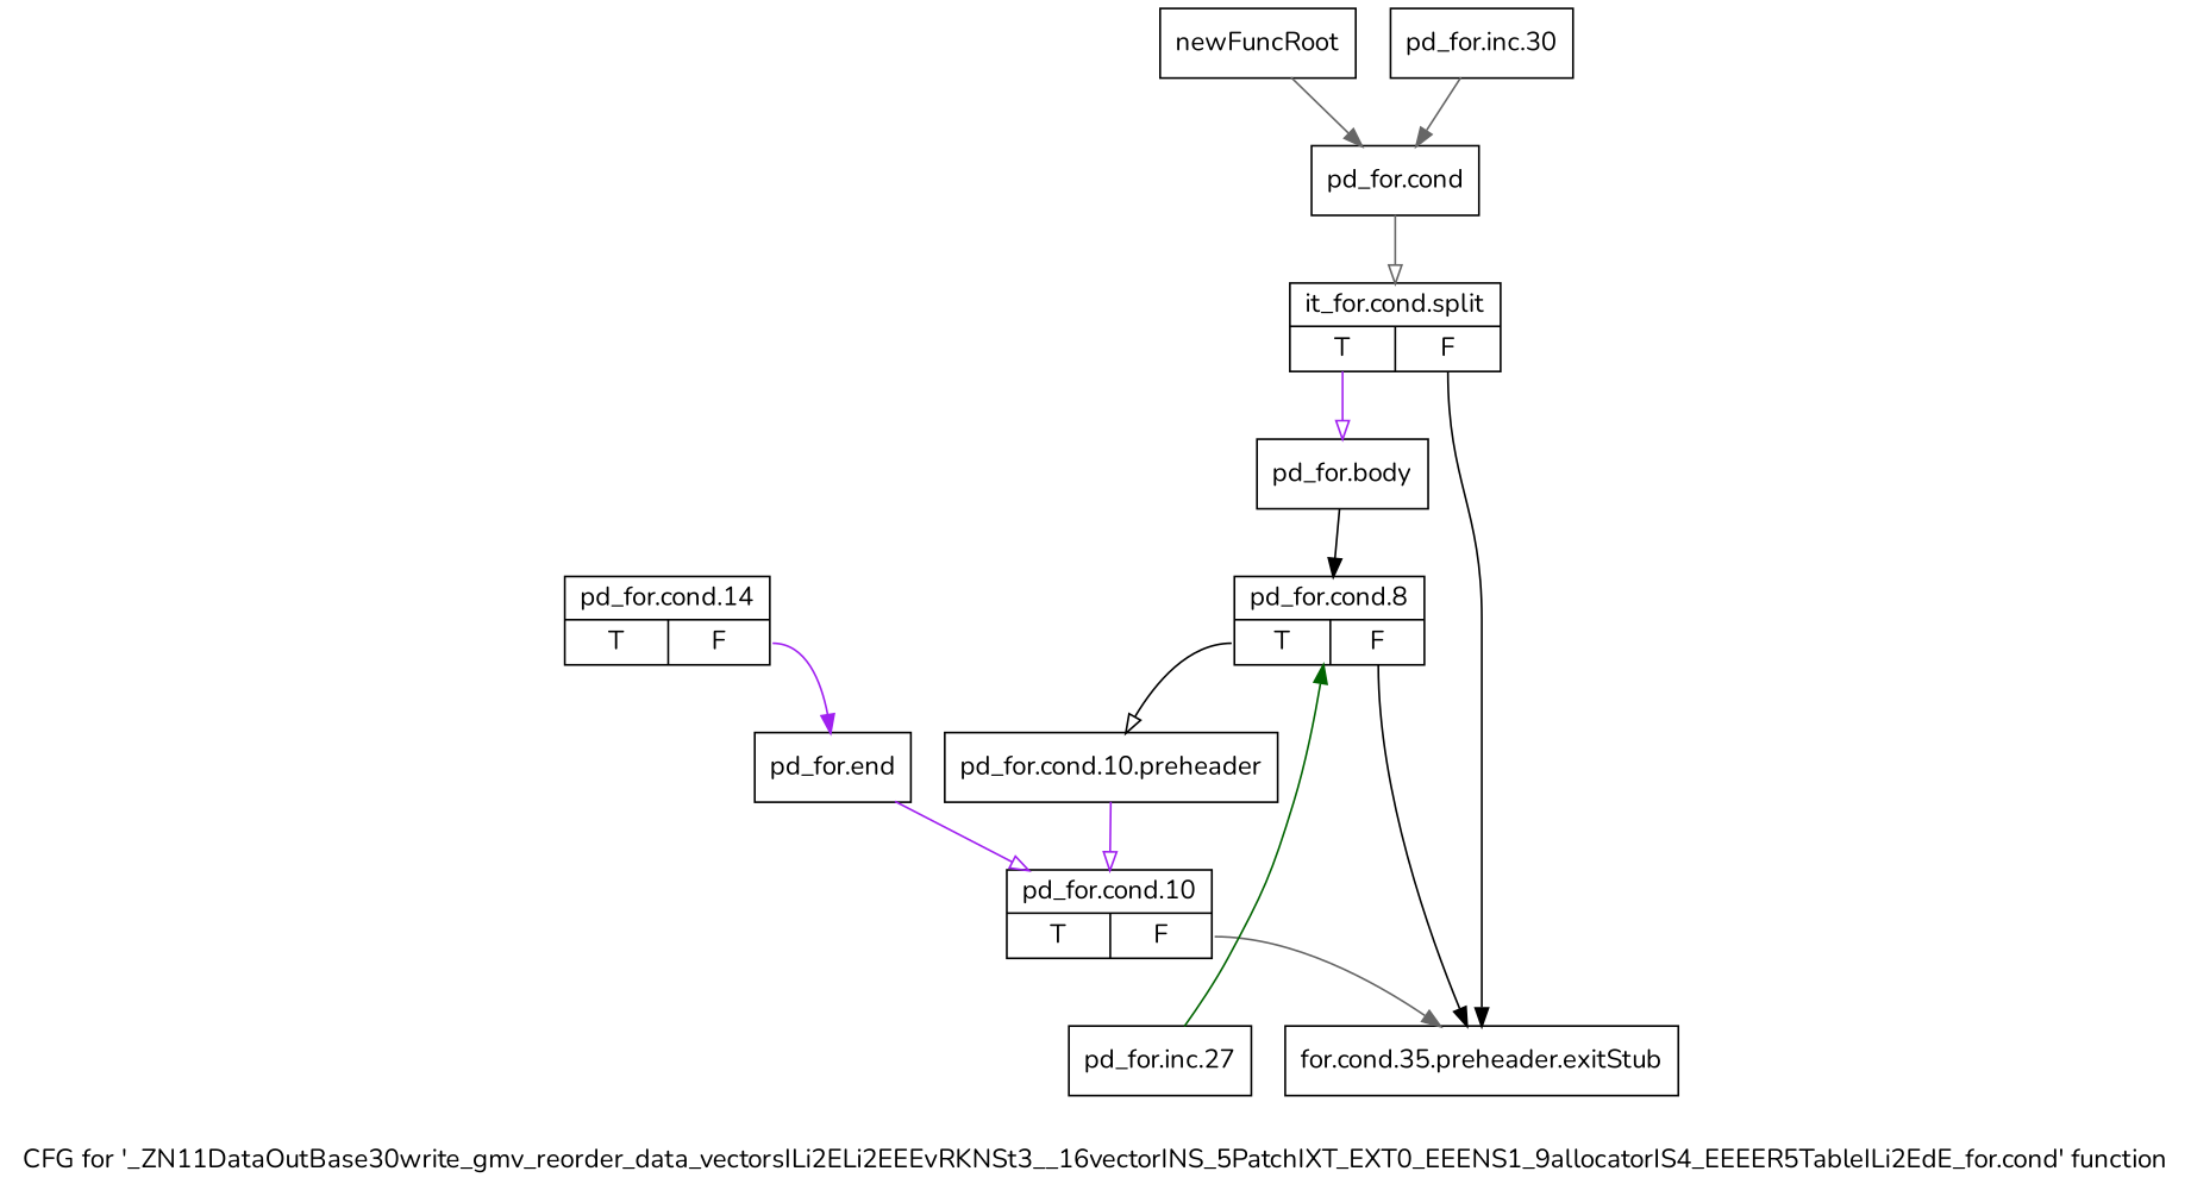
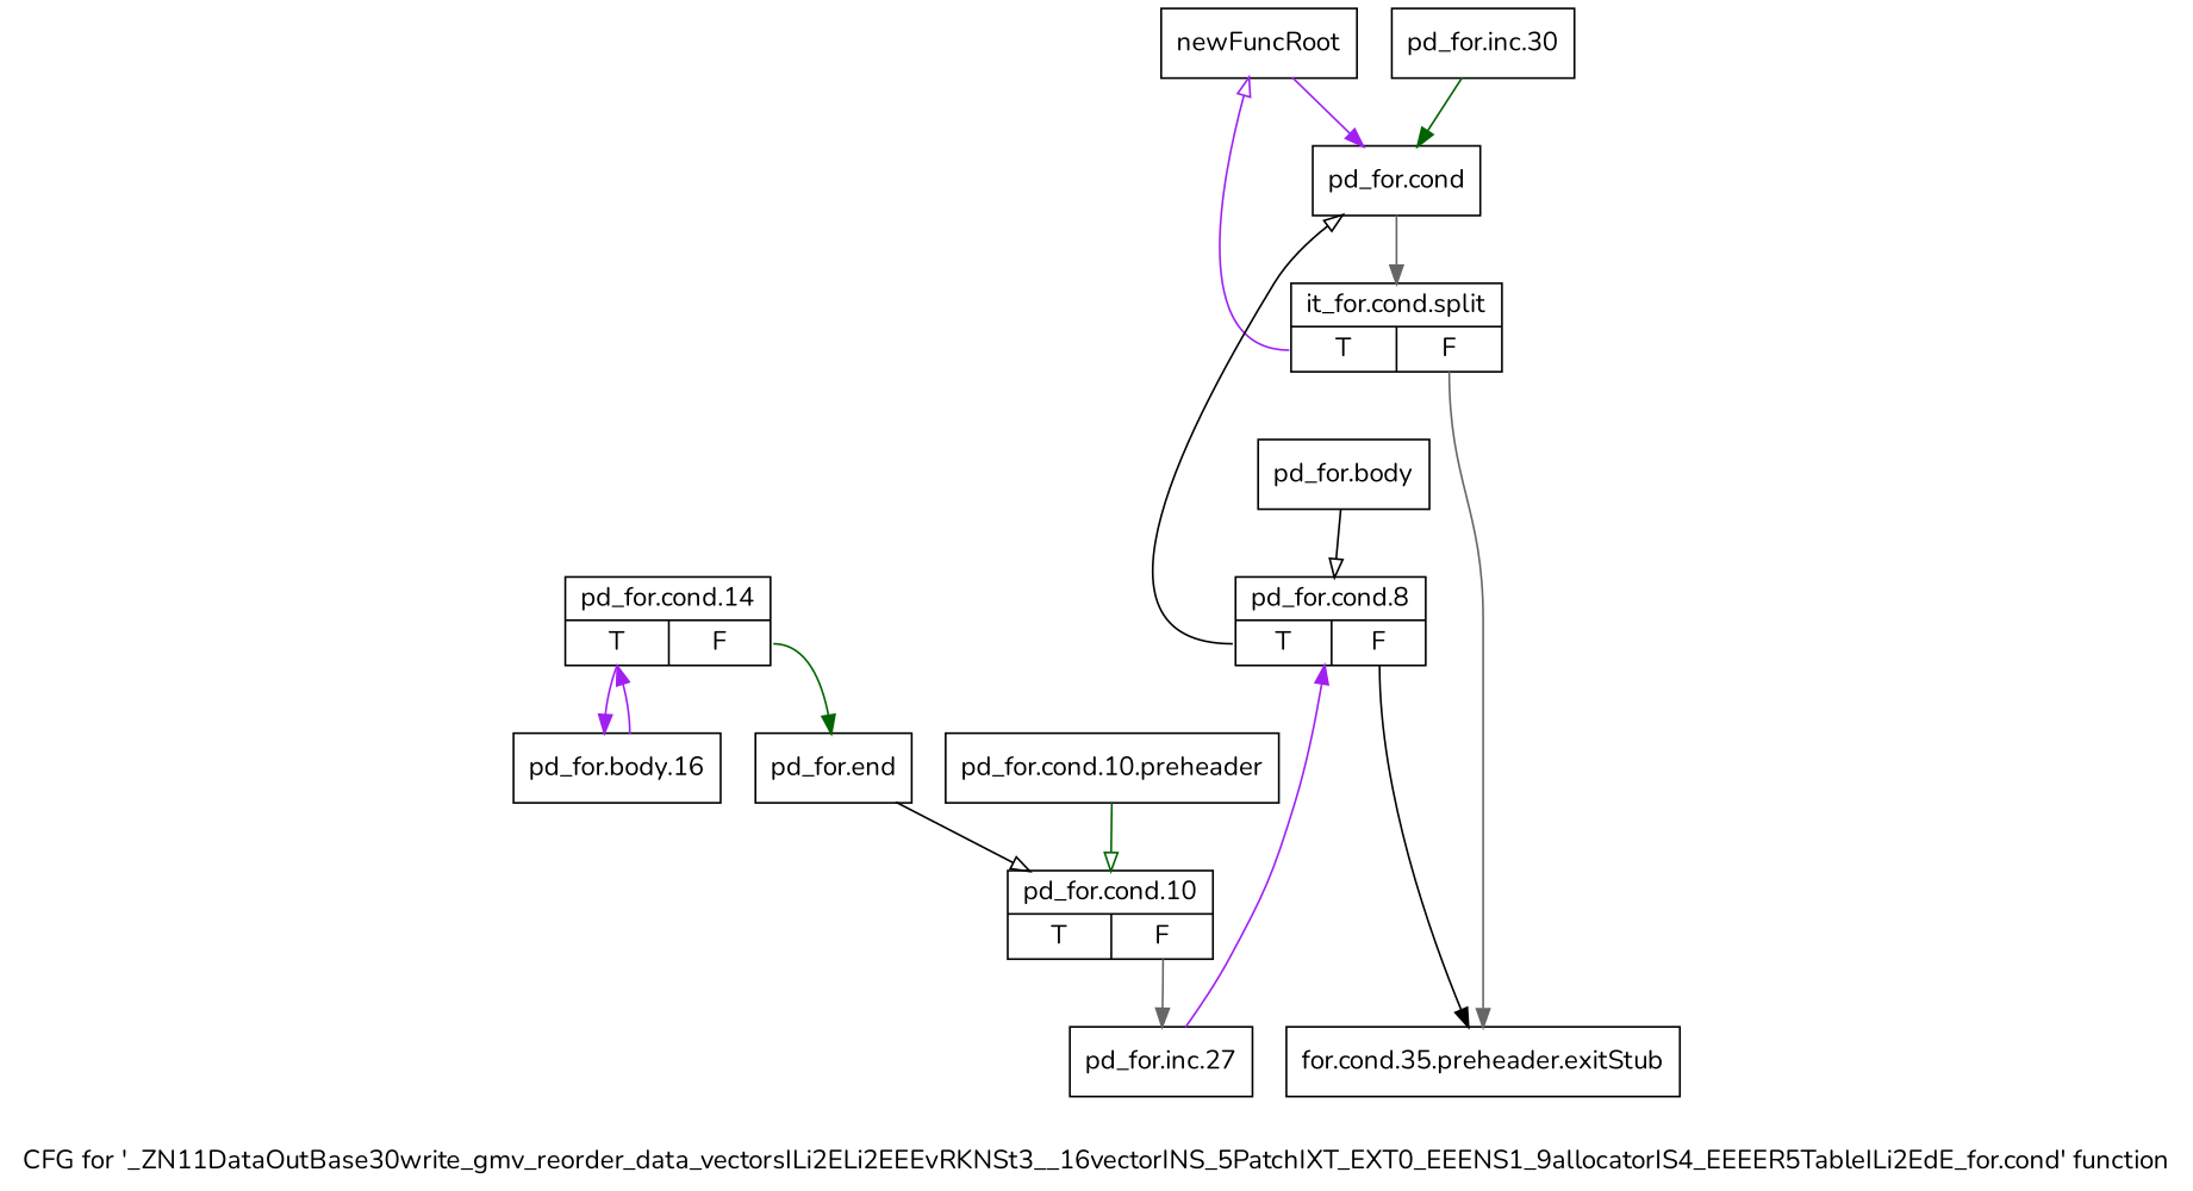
  digraph {
    fontname=Nunito
    label="CFG for '_ZN11DataOutBase30write_gmv_reorder_data_vectorsILi2ELi2EEEvRKNSt3__16vectorINS_5PatchIXT_EXT0_EEENS1_9allocatorIS4_EEEER5TableILi2EdE_for.cond' function"
    node [fontname=Nunito shape=record]
    edge [arrowhead=normal color=purple fontname=Nunito]
    n1 [label="{newFuncRoot}"]
    n2 [label="{pd_for.cond}"]
    n3 [label="{it_for.cond.split|{<s0>T|<s1>F}}"]
    n4 [label="{for.cond.35.preheader.exitStub}"]
    n5 [label="{pd_for.body}"]
    n6 [label="{pd_for.cond.8|{<s0>T|<s1>F}}"]
    n7 [label="{pd_for.cond.10.preheader}"]
    n8 [label="{pd_for.cond.10|{<s0>T|<s1>F}}"]
    n9 [label="{pd_for.inc.30}"]
    n10 [label="{pd_for.inc.27}"]
    n11 [label="{pd_for.cond.14|{<s0>T|<s1>F}}"]
+   n12 [label="{pd_for.body.16}"]
    n13 [label="{pd_for.end}"]
-   n1 -> n2 [color=gray40]
-   n2 -> n3 [arrowhead=onormal color=gray40]
-   n3 -> n4 [color=black tailport=s1]
-   n3 -> n5 [arrowhead=onormal tailport=s0]
-   n5 -> n6 [color=black]
+   n1 -> n2
+   n2 -> n3 [color=gray40]
+   n3 -> n4 [color=gray40 tailport=s1]
+   n3 -> n1 [arrowhead=onormal tailport=s0]
+   n5 -> n6 [arrowhead=onormal color=black]
    n6 -> n4 [color=black tailport=s1]
-   n6 -> n7 [arrowhead=onormal color=black tailport=s0]
-   n7 -> n8 [arrowhead=onormal]
-   n8 -> n4 [color=gray40 tailport=s1]
-   n9 -> n2 [color=gray40]
-   n10 -> n6 [color=darkgreen]
-   n11 -> n13 [tailport=s1]
-   n13 -> n8 [arrowhead=onormal]
+   n6 -> n2 [arrowhead=onormal color=black tailport=s0]
+   n7 -> n8 [arrowhead=onormal color=darkgreen]
+   n8 -> n10 [color=gray40 tailport=s1]
+   n9 -> n2 [color=darkgreen]
+   n10 -> n6
+   n11 -> n12 [tailport=s0]
+   n11 -> n13 [color=darkgreen tailport=s1]
+   n12 -> n11
+   n13 -> n8 [arrowhead=onormal color=black]
  }
